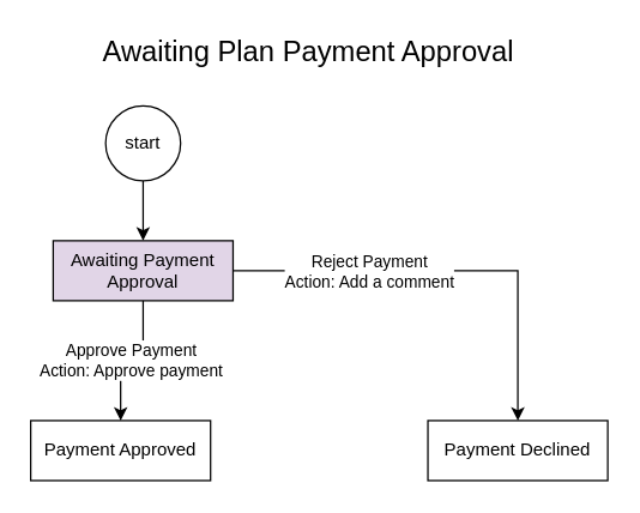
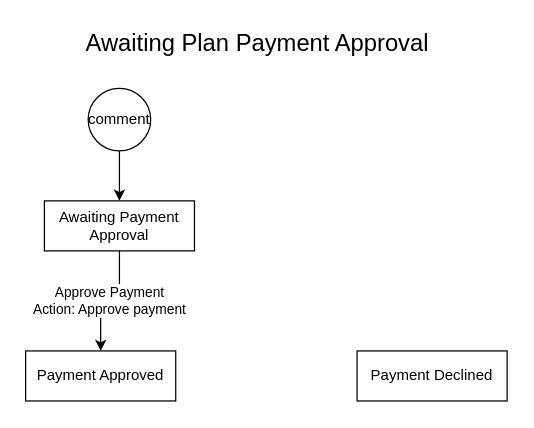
  <mxCell id="0" />
  <mxCell id="1" parent="0" />
  <mxCell id="2" value="Awaiting Plan Payment Approval" style="text;html=1;strokeColor=none;fillColor=none;align=center;verticalAlign=middle;rounded=0;fontSize=19;" vertex="1" parent="1"><mxGeometry x="175" y="20" width="60" height="30" as="geometry" /></mxCell>
  <mxCell id="3" style="edgeStyle=orthogonalEdgeStyle;rounded=0;orthogonalLoop=1;jettySize=auto;html=1;exitX=0.5;exitY=1;exitDx=0;exitDy=0;entryX=0.5;entryY=0;entryDx=0;entryDy=0;" edge="1" parent="1" source="4" target="8"><mxGeometry relative="1" as="geometry" /></mxCell>
- <mxCell id="4" value="start" style="ellipse;whiteSpace=wrap;html=1;" vertex="1" parent="1"><mxGeometry x="70" y="70" width="50" height="50" as="geometry" /></mxCell>
+ <mxCell id="4" value="comment" style="ellipse;whiteSpace=wrap;html=1;" vertex="1" parent="1"><mxGeometry x="70" y="70" width="50" height="50" as="geometry" /></mxCell>
  <mxCell id="5" value="Approve Payment&lt;br&gt;Action: Approve payment" style="edgeStyle=orthogonalEdgeStyle;rounded=0;orthogonalLoop=1;jettySize=auto;html=1;exitX=0.5;exitY=1;exitDx=0;exitDy=0;" edge="1" parent="1" source="8" target="9"><mxGeometry relative="1" as="geometry" /></mxCell>
- <mxCell id="6" style="edgeStyle=orthogonalEdgeStyle;rounded=0;orthogonalLoop=1;jettySize=auto;html=1;exitX=1;exitY=0.5;exitDx=0;exitDy=0;entryX=0.5;entryY=0;entryDx=0;entryDy=0;" edge="1" parent="1" source="8" target="10"><mxGeometry relative="1" as="geometry" /></mxCell>
- <mxCell id="7" value="Reject Payment&lt;br&gt;Action: Add a comment" style="edgeLabel;html=1;align=center;verticalAlign=middle;resizable=0;points=[];" vertex="1" connectable="0" parent="6"><mxGeometry x="-0.221" y="2" relative="1" as="geometry"><mxPoint x="-23" y="2" as="offset" /></mxGeometry></mxCell>
- <mxCell id="8" value="Awaiting Payment Approval" style="rounded=0;whiteSpace=wrap;html=1;fillColor=#e1d5e7;" vertex="1" parent="1"><mxGeometry x="35" y="160" width="120" height="40" as="geometry" /></mxCell>
+ <mxCell id="8" value="Awaiting Payment Approval" style="rounded=0;whiteSpace=wrap;html=1;" vertex="1" parent="1"><mxGeometry x="35" y="160" width="120" height="40" as="geometry" /></mxCell>
  <mxCell id="9" value="Payment Approved" style="rounded=0;whiteSpace=wrap;html=1;" vertex="1" parent="1"><mxGeometry x="20" y="280" width="120" height="40" as="geometry" /></mxCell>
  <mxCell id="10" value="Payment Declined" style="rounded=0;whiteSpace=wrap;html=1;" vertex="1" parent="1"><mxGeometry x="285" y="280" width="120" height="40" as="geometry" /></mxCell>
